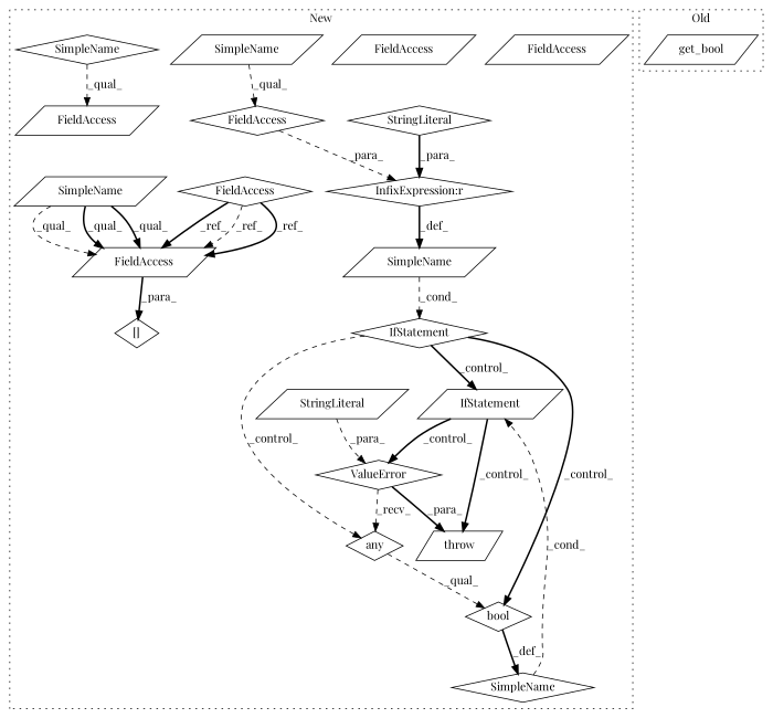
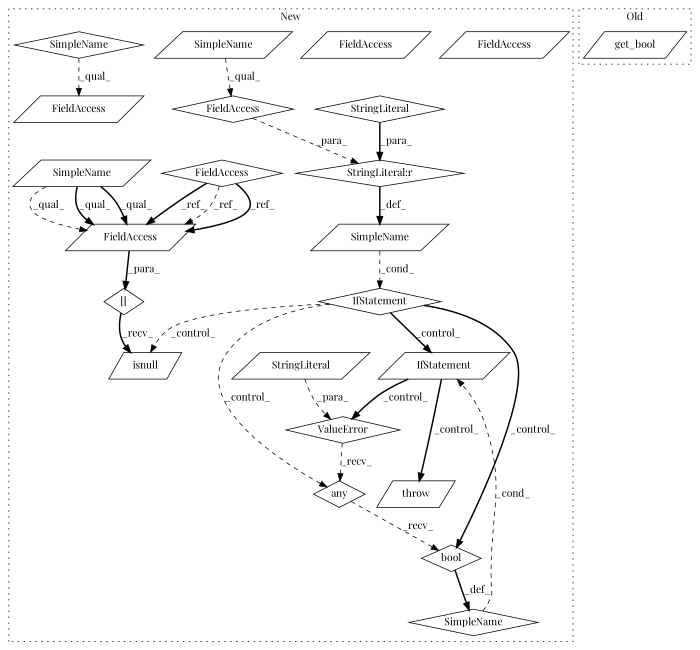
  digraph {
    fontname="Playfair Display"
    node [a=22 fontname="Playfair Display" l=4 s=1392 shape=parallelogram]
    edge [fontname="Playfair Display" style=bold]
    n1 [a=25 l="4,2" label=IfStatement s="1386,1424"]
+   n2 [a=32 l=8 label=isnull s=1403]
    n3 [a=42 label=SimpleName shape=diamond l="" s=""]
    n4 [a=53 l=6 label=throw s=1436]
    n5 [a=2 l="2,1" label="[]" s="1390,1401" shape=diamond]
-   n6 [a=27 label="InfixExpression:r" s=1365 shape=diamond]
+   n6 [a=27 label="StringLiteral:r" s=1365 shape=diamond]
    n7 [a=32 l=6 label=bool s=1418 shape=diamond]
    n8 [l=19 label=FieldAccess s=1346 shape=diamond]
    n9 [l=9 label=FieldAccess s=1265 shape=diamond]
    n10 [l=19 label=FieldAccess s=1927]
    n11 [l=9 label=FieldAccess]
    n12 [a=25 l="4,2" label=IfStatement s="1342,1376" shape=diamond]
    n13 [a=32 l="11,1" label=ValueError s="1442,1497" shape=diamond]
    n14 [a=42 label=SimpleName l="" s=""]
    n15 [a=45 l=7 label=StringLiteral s=1369 shape=diamond]
    n16 [a=32 l=5 label=any s=1412 shape=diamond]
    n17 [a=45 l=44 label=StringLiteral s=1453]
    n18 [l=9 label=FieldAccess]
    n19 [a=42 label=SimpleName s=1346]
    n20 [a=42 label=SimpleName]
    n21 [a=42 label=SimpleName s=1927 shape=diamond]
    n22 [l=9 label=FieldAccess]
    n23 [a=32 l=12 label=get_bool s=1711]
    subgraph cluster_1 {
      label=New
      style=dotted
      n1
+     n2
      n3
      n4
      n5
      n6
      n7
      n8
      n9
      n10
      n11
      n12
      n13
      n14
      n15
      n16
      n17
      n18
      n19
      n20
      n21
      n22
    }
    subgraph cluster_2 {
      label=Old
      style=dotted
      n23
    }
    n1 -> n4 [label=_control_]
    n1 -> n13 [label=_control_]
    n3 -> n1 [label=_cond_ style=dashed]
+   n5 -> n2 [label=_recv_]
    n6 -> n14 [label=_def_]
    n7 -> n3 [label=_def_]
    n8 -> n6 [label=_para_ style=dashed]
    n9 -> n22 [label=_ref_]
    n9 -> n22 [label=_ref_]
    n9 -> n22 [label=_ref_ style=dashed]
    n12 -> n1 [label=_control_]
+   n12 -> n2 [label=_control_ style=dashed]
    n12 -> n7 [label=_control_]
    n12 -> n16 [label=_control_ style=dashed]
-   n13 -> n4 [label=_para_]
    n13 -> n16 [label=_recv_ style=dashed]
    n14 -> n12 [label=_cond_ style=dashed]
    n15 -> n6 [label=_para_]
-   n16 -> n7 [label=_qual_ style=dashed]
+   n16 -> n7 [label=_recv_ style=dashed]
    n17 -> n13 [label=_para_ style=dashed]
    n19 -> n8 [label=_qual_ style=dashed]
    n20 -> n22 [label=_qual_]
    n20 -> n22 [label=_qual_ style=dashed]
    n20 -> n22 [label=_qual_]
    n21 -> n10 [label=_qual_ style=dashed]
    n22 -> n5 [label=_para_]
  }
